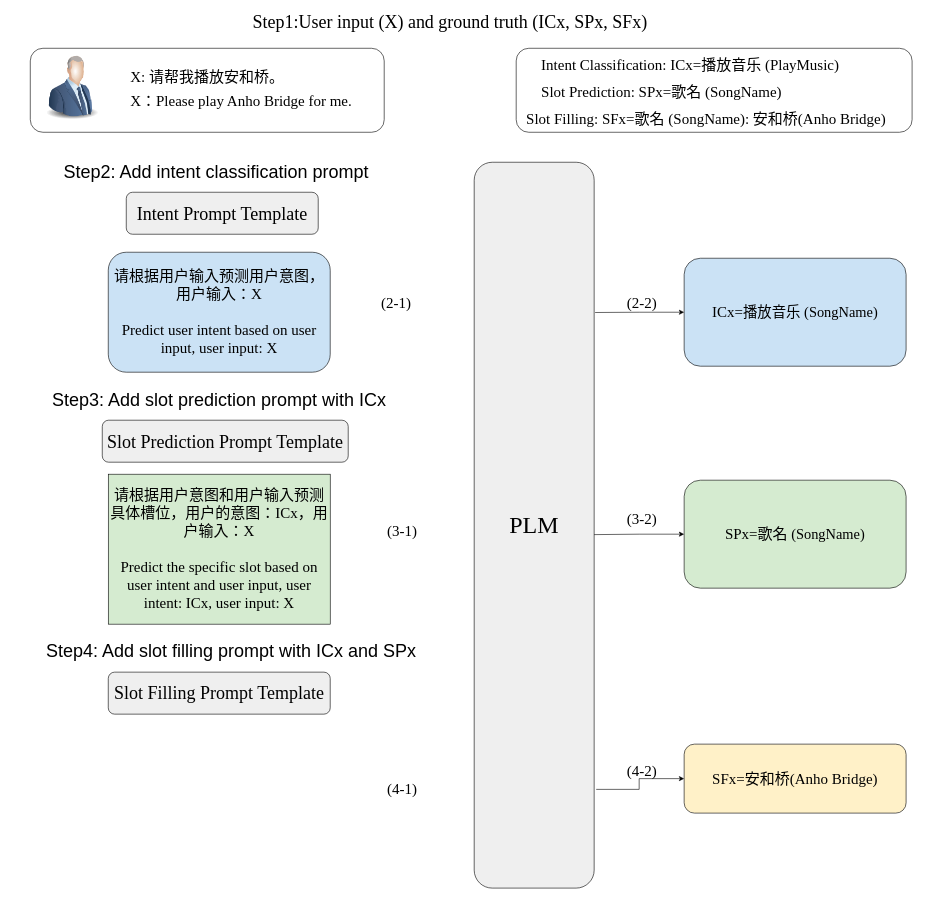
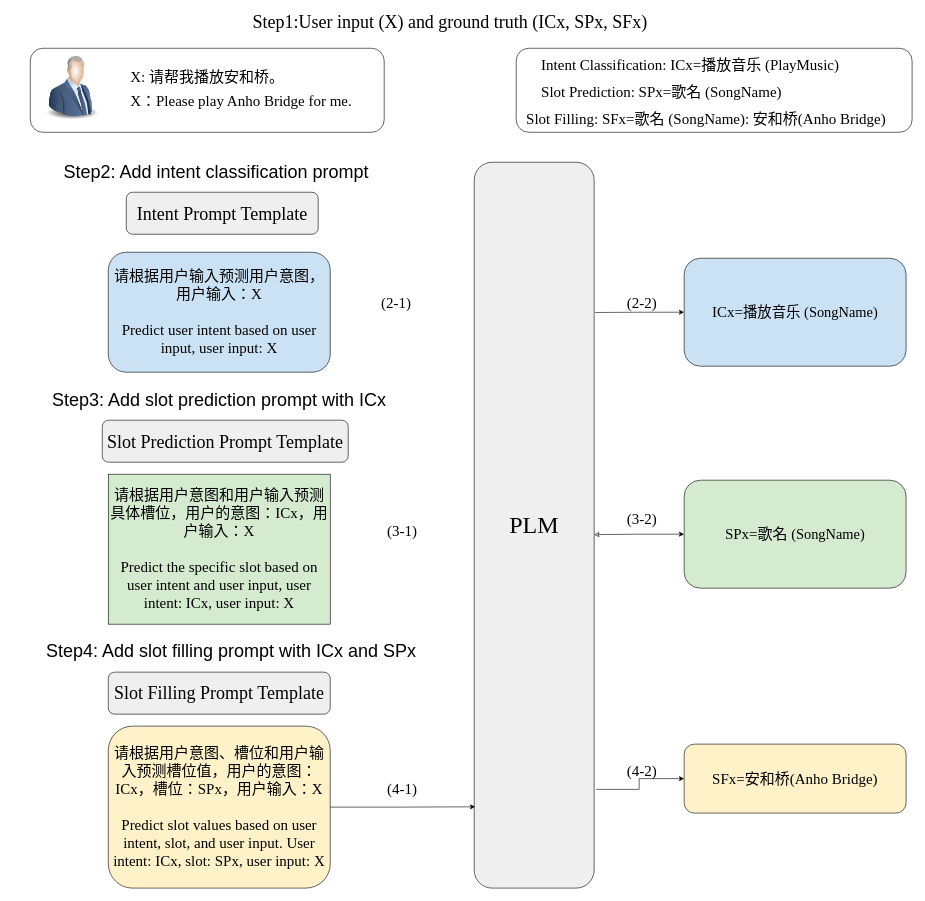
  <mxCell id="0" />
  <mxCell id="1" parent="0" />
  <mxCell id="2" value="&lt;span style=&quot;font-family: &amp;quot;Times New Roman&amp;quot;; font-size: 25px; text-align: left;&quot;&gt;请根据用户输入预测用户意图，用户输入：X&lt;/span&gt;&lt;div&gt;&lt;span style=&quot;text-align: left;&quot;&gt;&lt;font face=&quot;Times New Roman&quot;&gt;&lt;span style=&quot;font-size: 25px;&quot;&gt;&lt;br&gt;&lt;/span&gt;&lt;/font&gt;&lt;/span&gt;&lt;/div&gt;&lt;div&gt;&lt;span style=&quot;text-align: left;&quot;&gt;&lt;font face=&quot;Times New Roman&quot;&gt;&lt;span style=&quot;font-size: 25px;&quot;&gt;Predict user intent based on user input, user input: X&lt;/span&gt;&lt;/font&gt;&lt;/span&gt;&lt;/div&gt;" style="rounded=1;whiteSpace=wrap;html=1;fillColor=light-dark(#cbe2f5, #ededed);" vertex="1" parent="1"><mxGeometry x="180" y="420" width="370" height="200" as="geometry" /></mxCell>
  <mxCell id="3" value="&lt;font style=&quot;font-size: 30px;&quot;&gt;Step2: Add intent classification prompt&lt;/font&gt;" style="text;html=1;align=center;verticalAlign=middle;whiteSpace=wrap;rounded=0;" vertex="1" parent="1"><mxGeometry x="60" y="270" width="600" height="30" as="geometry" /></mxCell>
  <mxCell id="4" value="&lt;font style=&quot;font-size: 30px;&quot; face=&quot;Times New Roman&quot;&gt;Intent Prompt Template&lt;/font&gt;" style="rounded=1;whiteSpace=wrap;html=1;fillColor=light-dark(#efefef, #ededed);" vertex="1" parent="1"><mxGeometry x="210" y="320" width="320" height="70" as="geometry" /></mxCell>
  <mxCell id="5" value="&lt;font style=&quot;font-size: 30px;&quot; face=&quot;Times New Roman&quot;&gt;Slot Prediction Prompt Template&lt;/font&gt;" style="rounded=1;whiteSpace=wrap;html=1;fillColor=light-dark(#efefef, #ededed);" vertex="1" parent="1"><mxGeometry x="170" y="700" width="410" height="70" as="geometry" /></mxCell>
  <mxCell id="6" value="&lt;font style=&quot;font-size: 30px;&quot; face=&quot;Times New Roman&quot;&gt;Slot Filling Prompt Template&lt;/font&gt;" style="rounded=1;whiteSpace=wrap;html=1;fillColor=light-dark(#efefef, #ededed);" vertex="1" parent="1"><mxGeometry x="180" y="1120" width="370" height="70" as="geometry" /></mxCell>
  <mxCell id="7" value="&lt;font style=&quot;font-size: 40px;&quot; face=&quot;Times New Roman&quot;&gt;PLM&lt;/font&gt;" style="rounded=1;whiteSpace=wrap;html=1;fillColor=light-dark(#efefef, #ededed);" vertex="1" parent="1"><mxGeometry x="790" y="270" width="200" height="1210" as="geometry" /></mxCell>
  <mxCell id="8" value="&lt;font face=&quot;Times New Roman&quot;&gt;&lt;span style=&quot;font-size: 25px; text-align: left;&quot;&gt;ICx=&lt;/span&gt;&lt;span style=&quot;font-size: 24px; text-align: left;&quot;&gt;播放音乐 (SongName)&lt;/span&gt;&lt;/font&gt;" style="rounded=1;whiteSpace=wrap;html=1;fillColor=light-dark(#cbe2f5, #ededed);" vertex="1" parent="1"><mxGeometry x="1140" y="430" width="370" height="180" as="geometry" /></mxCell>
  <mxCell id="9" value="&lt;span style=&quot;font-family: &amp;quot;Times New Roman&amp;quot;; font-size: 25px; text-align: left;&quot;&gt;请根据用户意图和用户输入预测具体槽位，用户的意图：ICx，用户输入：X&lt;/span&gt;&lt;div&gt;&lt;span style=&quot;text-align: left;&quot;&gt;&lt;font face=&quot;Times New Roman&quot;&gt;&lt;span style=&quot;font-size: 25px;&quot;&gt;&lt;br&gt;&lt;/span&gt;&lt;/font&gt;&lt;/span&gt;&lt;/div&gt;&lt;div&gt;&lt;span style=&quot;text-align: left;&quot;&gt;&lt;font face=&quot;Times New Roman&quot;&gt;&lt;span style=&quot;font-size: 25px;&quot;&gt;Predict the specific slot based on user intent and user input, user intent: ICx, user input: X&lt;/span&gt;&lt;/font&gt;&lt;/span&gt;&lt;/div&gt;" style="whiteSpace=wrap;html=1;fillColor=light-dark(#d5ebd0, #ededed);rounded=0;" vertex="1" parent="1"><mxGeometry x="180" y="790" width="370" height="250" as="geometry" /></mxCell>
  <mxCell id="10" value="&lt;font style=&quot;font-size: 30px;&quot;&gt;Step3: Add slot prediction prompt with ICx&lt;/font&gt;" style="text;html=1;align=center;verticalAlign=middle;whiteSpace=wrap;rounded=0;" vertex="1" parent="1"><mxGeometry x="20" y="650" width="690" height="30" as="geometry" /></mxCell>
  <mxCell id="11" value="&lt;font style=&quot;font-size: 30px;&quot;&gt;Step4: Add slot filling prompt with ICx and SPx&lt;/font&gt;" style="text;html=1;align=center;verticalAlign=middle;whiteSpace=wrap;rounded=0;" vertex="1" parent="1"><mxGeometry x="40" y="1070" width="690" height="30" as="geometry" /></mxCell>
+ <mxCell id="12" value="&lt;span style=&quot;font-family: &amp;quot;Times New Roman&amp;quot;; font-size: 25px; text-align: left;&quot;&gt;请根据用户意图、槽位和用户输入预测槽位值，用户的意图：ICx，槽位：SPx，用户输入：X&lt;/span&gt;&lt;div&gt;&lt;span style=&quot;text-align: left;&quot;&gt;&lt;font face=&quot;Times New Roman&quot;&gt;&lt;span style=&quot;font-size: 25px;&quot;&gt;&lt;br&gt;&lt;/span&gt;&lt;/font&gt;&lt;/span&gt;&lt;/div&gt;&lt;div&gt;&lt;span style=&quot;text-align: left;&quot;&gt;&lt;font face=&quot;Times New Roman&quot;&gt;&lt;span style=&quot;font-size: 25px;&quot;&gt;Predict slot values based on user intent, slot, and user input. User intent: ICx, slot: SPx, user input: X&lt;/span&gt;&lt;/font&gt;&lt;/span&gt;&lt;/div&gt;" style="rounded=1;whiteSpace=wrap;html=1;fillColor=light-dark(#fff1c8, #ededed);" vertex="1" parent="1"><mxGeometry x="180" y="1210" width="370" height="270" as="geometry" /></mxCell>
  <mxCell id="13" value="&lt;font face=&quot;Times New Roman&quot;&gt;&lt;span style=&quot;font-size: 25px; text-align: left;&quot;&gt;SPx=歌名&lt;/span&gt;&lt;span style=&quot;font-size: 24px; text-align: left;&quot;&gt;&amp;nbsp;(SongName)&lt;/span&gt;&lt;/font&gt;" style="rounded=1;whiteSpace=wrap;html=1;fillColor=light-dark(#d5ebd0, #ededed);" vertex="1" parent="1"><mxGeometry x="1140" y="800" width="370" height="180" as="geometry" /></mxCell>
  <mxCell id="14" value="&lt;span style=&quot;text-align: left;&quot;&gt;&lt;font face=&quot;Times New Roman&quot;&gt;&lt;span style=&quot;font-size: 25px;&quot;&gt;SFx=安和桥(Anho Bridge)&lt;/span&gt;&lt;/font&gt;&lt;/span&gt;" style="rounded=1;whiteSpace=wrap;html=1;fillColor=light-dark(#fff1c8, #ededed);" vertex="1" parent="1"><mxGeometry x="1140" y="1240" width="370" height="115" as="geometry" /></mxCell>
+ <mxCell id="15" style="edgeStyle=orthogonalEdgeStyle;rounded=0;orthogonalLoop=1;jettySize=auto;html=1;exitX=1;exitY=0.5;exitDx=0;exitDy=0;entryX=0.008;entryY=0.888;entryDx=0;entryDy=0;entryPerimeter=0;" edge="1" parent="1" source="12" target="7"><mxGeometry relative="1" as="geometry" /></mxCell>
  <mxCell id="16" style="edgeStyle=orthogonalEdgeStyle;rounded=0;orthogonalLoop=1;jettySize=auto;html=1;exitX=0;exitY=0.5;exitDx=0;exitDy=0;entryX=1.008;entryY=0.207;entryDx=0;entryDy=0;entryPerimeter=0;endArrow=none;endFill=0;startArrow=classic;startFill=1;" edge="1" parent="1" source="8" target="7"><mxGeometry relative="1" as="geometry" /></mxCell>
- <mxCell id="17" style="edgeStyle=orthogonalEdgeStyle;rounded=0;orthogonalLoop=1;jettySize=auto;html=1;exitX=0;exitY=0.5;exitDx=0;exitDy=0;entryX=1;entryY=0.513;entryDx=0;entryDy=0;entryPerimeter=0;startArrow=classic;startFill=1;endArrow=none;endFill=0;" edge="1" parent="1" source="13" target="7"><mxGeometry relative="1" as="geometry" /></mxCell>
+ <mxCell id="17" style="edgeStyle=orthogonalEdgeStyle;rounded=0;orthogonalLoop=1;jettySize=auto;html=1;exitX=0;exitY=0.5;exitDx=0;exitDy=0;entryX=1;entryY=0.513;entryDx=0;entryDy=0;entryPerimeter=0;startArrow=classic;startFill=1;endArrow=classic;endFill=0;" edge="1" parent="1" source="13" target="7"><mxGeometry relative="1" as="geometry" /></mxCell>
  <mxCell id="18" style="edgeStyle=orthogonalEdgeStyle;rounded=0;orthogonalLoop=1;jettySize=auto;html=1;exitX=0;exitY=0.5;exitDx=0;exitDy=0;entryX=1.017;entryY=0.864;entryDx=0;entryDy=0;entryPerimeter=0;startArrow=classic;startFill=1;endArrow=none;endFill=0;" edge="1" parent="1" source="14" target="7"><mxGeometry relative="1" as="geometry" /></mxCell>
  <mxCell id="19" value="&lt;font style=&quot;font-size: 25px;&quot; face=&quot;Times New Roman&quot;&gt;(2-1)&lt;/font&gt;" style="text;html=1;align=center;verticalAlign=middle;whiteSpace=wrap;rounded=0;" vertex="1" parent="1"><mxGeometry x="630" y="490" width="60" height="30" as="geometry" /></mxCell>
  <mxCell id="20" value="&lt;font style=&quot;font-size: 25px;&quot; face=&quot;Times New Roman&quot;&gt;(2-2)&lt;/font&gt;" style="text;html=1;align=center;verticalAlign=middle;whiteSpace=wrap;rounded=0;" vertex="1" parent="1"><mxGeometry x="1040" y="490" width="60" height="30" as="geometry" /></mxCell>
  <mxCell id="21" value="&lt;font style=&quot;font-size: 25px;&quot; face=&quot;Times New Roman&quot;&gt;(3-1)&lt;/font&gt;" style="text;html=1;align=center;verticalAlign=middle;whiteSpace=wrap;rounded=0;" vertex="1" parent="1"><mxGeometry x="640" y="870" width="60" height="30" as="geometry" /></mxCell>
  <mxCell id="22" value="&lt;font style=&quot;font-size: 25px;&quot; face=&quot;Times New Roman&quot;&gt;(3-2)&lt;/font&gt;" style="text;html=1;align=center;verticalAlign=middle;whiteSpace=wrap;rounded=0;" vertex="1" parent="1"><mxGeometry x="1040" y="850" width="60" height="30" as="geometry" /></mxCell>
  <mxCell id="23" value="&lt;font style=&quot;font-size: 25px;&quot; face=&quot;Times New Roman&quot;&gt;(4-1)&lt;/font&gt;" style="text;html=1;align=center;verticalAlign=middle;whiteSpace=wrap;rounded=0;" vertex="1" parent="1"><mxGeometry x="640" y="1300" width="60" height="30" as="geometry" /></mxCell>
  <mxCell id="24" value="&lt;font style=&quot;font-size: 25px;&quot; face=&quot;Times New Roman&quot;&gt;(4-2)&lt;/font&gt;" style="text;html=1;align=center;verticalAlign=middle;whiteSpace=wrap;rounded=0;" vertex="1" parent="1"><mxGeometry x="1040" y="1270" width="60" height="30" as="geometry" /></mxCell>
  <mxCell id="25" value="&lt;font face=&quot;Times New Roman&quot; style=&quot;font-size: 30px;&quot;&gt;Step1:User input (X) and ground truth (ICx, SPx, SFx)&lt;/font&gt;" style="text;html=1;align=center;verticalAlign=middle;whiteSpace=wrap;rounded=0;container=0;" vertex="1" parent="1"><mxGeometry x="310" y="20" width="880" height="30" as="geometry" /></mxCell>
  <mxCell id="26" value="" style="group" vertex="1" connectable="0" parent="1"><mxGeometry x="50" y="80" width="590" height="140" as="geometry" /></mxCell>
  <mxCell id="27" value="" style="rounded=1;whiteSpace=wrap;html=1;movable=1;resizable=1;rotatable=1;deletable=1;editable=1;locked=0;connectable=1;container=0;" parent="26" vertex="1"><mxGeometry width="590" height="140" as="geometry" /></mxCell>
  <mxCell id="28" value="" style="image;html=1;image=img/lib/clip_art/people/Suit_Man_Blue_128x128.png;container=0;" parent="26" vertex="1"><mxGeometry y="10" width="140" height="110" as="geometry" /></mxCell>
  <mxCell id="29" value="&lt;font face=&quot;Times New Roman&quot; style=&quot;font-size: 25px;&quot;&gt;X: 请帮我播放安和桥。&lt;/font&gt;" style="text;html=1;align=left;verticalAlign=middle;whiteSpace=wrap;rounded=0;fontSize=30;container=0;" parent="26" vertex="1"><mxGeometry x="165" y="30" width="380" height="30" as="geometry" /></mxCell>
  <mxCell id="30" value="&lt;font style=&quot;font-size: 25px;&quot; face=&quot;Times New Roman&quot;&gt;&lt;span style=&quot;&quot;&gt;&lt;font style=&quot;&quot;&gt;X：&lt;/font&gt;&lt;/span&gt;Please play Anho Bridge for me.&lt;/font&gt;" style="text;html=1;align=left;verticalAlign=middle;whiteSpace=wrap;rounded=0;fontSize=30;container=0;" parent="26" vertex="1"><mxGeometry x="165" y="70" width="395" height="30" as="geometry" /></mxCell>
  <mxCell id="31" value="" style="rounded=1;whiteSpace=wrap;html=1;movable=1;resizable=1;rotatable=1;deletable=1;editable=1;locked=0;connectable=1;container=0;" vertex="1" parent="1"><mxGeometry x="860" y="80" width="660" height="140" as="geometry" /></mxCell>
  <mxCell id="32" value="&lt;font style=&quot;font-size: 25px;&quot; face=&quot;Times New Roman&quot;&gt;&lt;span style=&quot;text-align: center;&quot;&gt;Intent Classification:&amp;nbsp;&lt;/span&gt;ICx=播放音乐 (PlayMusic)&lt;/font&gt;" style="text;html=1;align=left;verticalAlign=middle;whiteSpace=wrap;rounded=0;fontSize=30;container=0;" vertex="1" parent="1"><mxGeometry x="900" y="90" width="580" height="30" as="geometry" /></mxCell>
  <mxCell id="33" value="&lt;font style=&quot;font-size: 25px;&quot; face=&quot;Times New Roman&quot;&gt;&lt;span style=&quot;text-align: center;&quot;&gt;Slot Prediction:&amp;nbsp;&lt;/span&gt;SPx=歌名&amp;nbsp;(SongName)&lt;/font&gt;" style="text;html=1;align=left;verticalAlign=middle;whiteSpace=wrap;rounded=0;fontSize=30;container=0;" vertex="1" parent="1"><mxGeometry x="900" y="135" width="550" height="30" as="geometry" /></mxCell>
  <mxCell id="34" value="&lt;font style=&quot;font-size: 25px;&quot; face=&quot;Times New Roman&quot;&gt;&lt;span style=&quot;text-align: center;&quot;&gt;Slot Filling:&amp;nbsp;&lt;/span&gt;SFx=&lt;/font&gt;&lt;span style=&quot;font-family: &amp;quot;Times New Roman&amp;quot;; font-size: 25px;&quot;&gt;歌名&amp;nbsp;(SongName):&amp;nbsp;&lt;/span&gt;&lt;font style=&quot;font-size: 25px;&quot; face=&quot;Times New Roman&quot;&gt;安和桥(Anho Bridge)&lt;/font&gt;" style="text;html=1;align=left;verticalAlign=middle;whiteSpace=wrap;rounded=0;fontSize=30;container=0;" vertex="1" parent="1"><mxGeometry x="875" y="180" width="620" height="30" as="geometry" /></mxCell>
